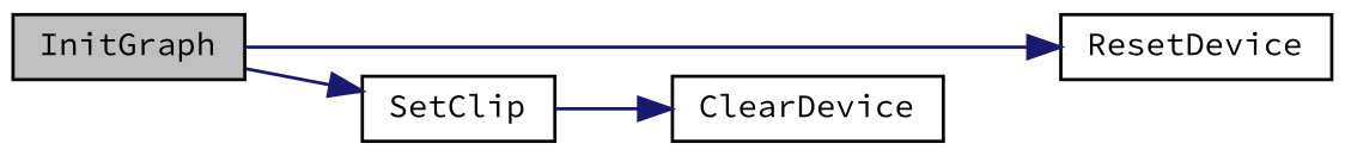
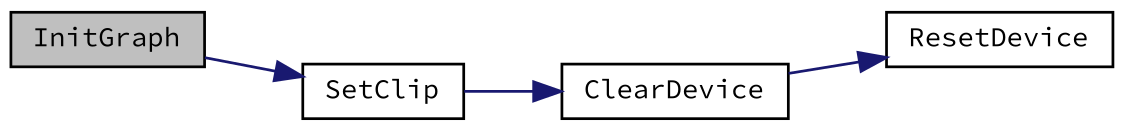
  digraph {
    fontname="Source Code Pro"
    rankdir=LR
    node [color=black fillcolor=white fontname="Source Code Pro" fontsize=10 shape=record style=filled]
    edge [color=midnightblue fontname="Source Code Pro" fontsize=10 labelfontname=Helvetica labelfontsize=10 style=solid]
    n1 [fillcolor=grey75 fontcolor=black height=0.2 label=InitGraph width=0.4]
    n2 [height=0.2 label=ResetDevice width=0.4]
    n3 [height=0.2 label=SetClip width=0.4]
    n4 [height=0.2 label=ClearDevice width=0.4]
-   n1 -> n2
+   n4 -> n2
    n1 -> n3
    n3 -> n4
  }
